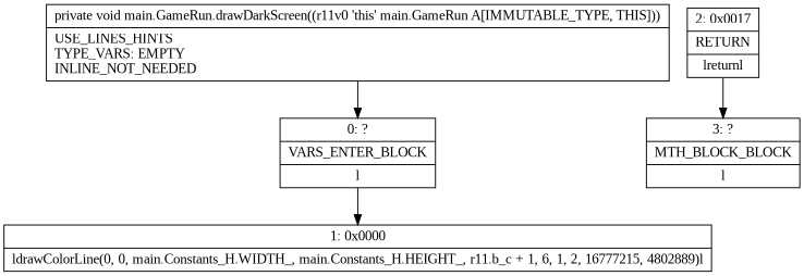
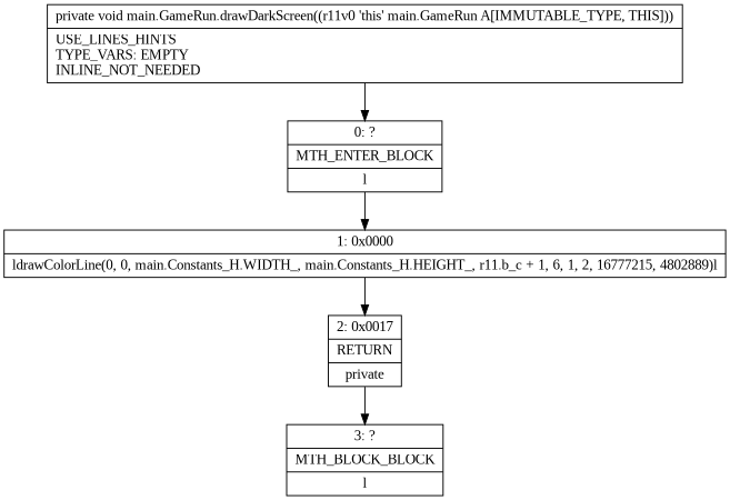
  digraph {
    fontname="Liberation Serif"
    node [fontname="Liberation Serif" shape=record]
    edge [fontname="Liberation Serif"]
-   n1 [label="{0\:\ ?|VARS_ENTER_BLOCK\l|l}"]
+   n1 [label="{0\:\ ?|MTH_ENTER_BLOCK\l|l}"]
    n2 [label="{1\:\ 0x0000|ldrawColorLine(0, 0, main.Constants_H.WIDTH_, main.Constants_H.HEIGHT_, r11.b_c + 1, 6, 1, 2, 16777215, 4802889)l}"]
-   n3 [label="{2\:\ 0x0017|RETURN\l|lreturnl}"]
+   n3 [label="{2\:\ 0x0017|RETURN\l|private}"]
    n4 [label="{3\:\ ?|MTH_BLOCK_BLOCK\l|l}"]
    n5 [label="{private void main.GameRun.drawDarkScreen((r11v0 'this' main.GameRun A[IMMUTABLE_TYPE, THIS]))  | USE_LINES_HINTS\lTYPE_VARS: EMPTY\lINLINE_NOT_NEEDED\l}"]
    n1 -> n2
+   n2 -> n3
    n3 -> n4
    n5 -> n1
  }
